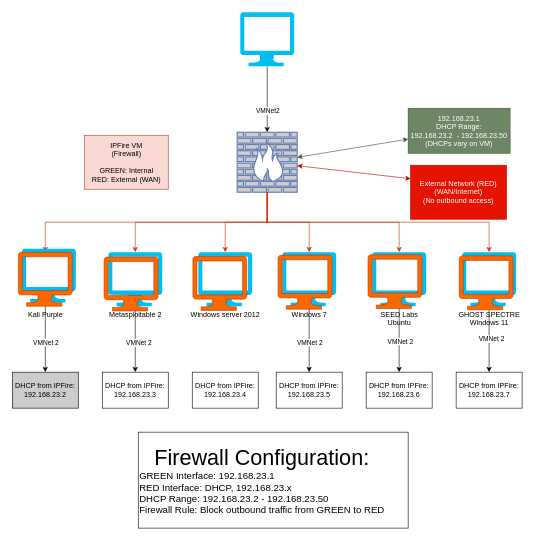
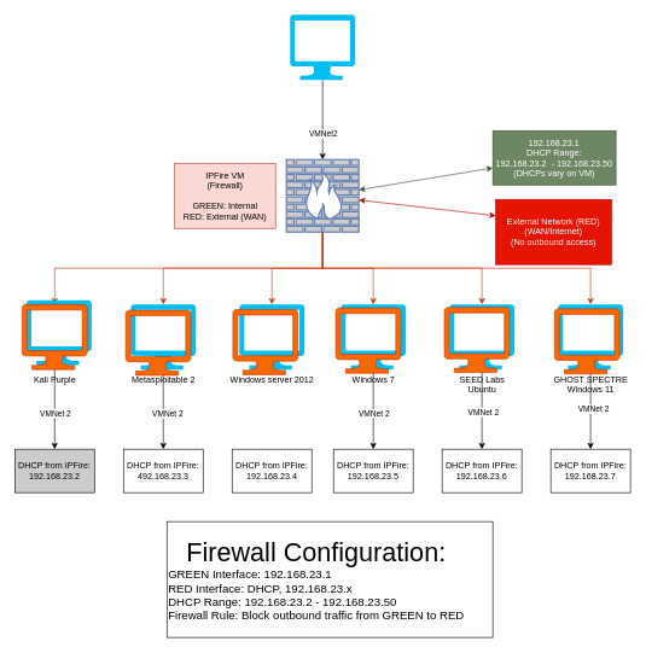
  <mxCell id="0" />
  <mxCell id="1" parent="0" />
  <mxCell id="2" value="&lt;div style=&quot;text-align: center;&quot;&gt;&lt;span style=&quot;font-size: 36px; background-color: initial;&quot;&gt;Firewall Configuration:&lt;/span&gt;&lt;/div&gt;&lt;div&gt;&lt;font size=&quot;3&quot;&gt;GREEN Interface: 192.168.23.1&lt;/font&gt;&lt;/div&gt;&lt;div&gt;&lt;font size=&quot;3&quot;&gt;RED Interface: DHCP, 192.168.23.x&lt;/font&gt;&lt;/div&gt;&lt;div&gt;&lt;font size=&quot;3&quot;&gt;DHCP Range: 192.168.23.2 - 192.168.23.50&lt;/font&gt;&lt;/div&gt;&lt;div&gt;&lt;font size=&quot;3&quot;&gt;Firewall Rule: Block outbound traffic from GREEN to RED&lt;/font&gt;&lt;/div&gt;" style="rounded=0;whiteSpace=wrap;html=1;align=left;" vertex="1" parent="1"><mxGeometry x="230" y="720" width="450" height="160" as="geometry" /></mxCell>
  <mxCell id="3" value="" style="edgeStyle=orthogonalEdgeStyle;rounded=0;orthogonalLoop=1;jettySize=auto;html=1;" edge="1" parent="1" source="5" target="7"><mxGeometry relative="1" as="geometry" /></mxCell>
  <mxCell id="4" value="VMNet2" style="edgeLabel;html=1;align=center;verticalAlign=middle;resizable=0;points=[];" vertex="1" connectable="0" parent="3"><mxGeometry x="0.338" relative="1" as="geometry"><mxPoint as="offset" /></mxGeometry></mxCell>
  <mxCell id="5" value="" style="verticalLabelPosition=bottom;html=1;verticalAlign=top;align=center;strokeColor=none;fillColor=#00BEF2;shape=mxgraph.azure.computer;pointerEvents=1;" vertex="1" parent="1"><mxGeometry x="400" y="20" width="90" height="90" as="geometry" /></mxCell>
  <mxCell id="6" style="edgeStyle=orthogonalEdgeStyle;rounded=0;orthogonalLoop=1;jettySize=auto;html=1;exitX=0.5;exitY=1;exitDx=0;exitDy=0;exitPerimeter=0;fillColor=#fa6800;strokeColor=#C73500;" edge="1" parent="1" source="7" target="40"><mxGeometry relative="1" as="geometry" /></mxCell>
  <mxCell id="7" value="" style="fontColor=#0066CC;verticalAlign=top;verticalLabelPosition=bottom;labelPosition=center;align=center;html=1;outlineConnect=0;fillColor=#CCCCCC;strokeColor=#6881B3;gradientColor=none;gradientDirection=north;strokeWidth=2;shape=mxgraph.networks.firewall;" vertex="1" parent="1"><mxGeometry x="395" y="220" width="100" height="100" as="geometry" /></mxCell>
- <mxCell id="8" value="IPFire VM&lt;div&gt;(Firewall)&lt;/div&gt;&lt;div&gt;&lt;br&gt;&lt;/div&gt;&lt;div&gt;GREEN: Internal&lt;/div&gt;&lt;div&gt;RED: External (WAN)&lt;/div&gt;" style="text;html=1;align=center;verticalAlign=middle;resizable=0;points=[];autosize=1;strokeColor=#ae4132;fillColor=#fad9d5;" vertex="1" parent="1"><mxGeometry x="140" y="225" width="140" height="90" as="geometry" /></mxCell>
+ <mxCell id="8" value="IPFire VM&lt;div&gt;(Firewall)&lt;/div&gt;&lt;div&gt;&lt;br&gt;&lt;/div&gt;&lt;div&gt;GREEN: Internal&lt;/div&gt;&lt;div&gt;RED: External (WAN)&lt;/div&gt;" style="text;html=1;align=center;verticalAlign=middle;resizable=0;points=[];autosize=1;strokeColor=#ae4132;fillColor=#fad9d5;" vertex="1" parent="1"><mxGeometry x="240" y="225" width="140" height="90" as="geometry" /></mxCell>
  <mxCell id="9" value="192.168.23.1&lt;div&gt;DHCP Range:&lt;/div&gt;&lt;div&gt;192.168.23.2&amp;nbsp; - 192.168.23.50&lt;/div&gt;&lt;div&gt;(DHCPs vary on VM)&lt;/div&gt;" style="rounded=0;whiteSpace=wrap;html=1;fillColor=#6d8764;strokeColor=#3A5431;fontColor=#ffffff;" vertex="1" parent="1"><mxGeometry x="680" y="180" width="170" height="75" as="geometry" /></mxCell>
  <mxCell id="10" value="External Network (RED)&lt;div&gt;(WAN/Internet)&lt;/div&gt;&lt;div&gt;(No outbound access)&lt;/div&gt;" style="rounded=0;whiteSpace=wrap;html=1;fillColor=#e51400;strokeColor=#B20000;fontColor=#ffffff;" vertex="1" parent="1"><mxGeometry x="684" y="275" width="160" height="90" as="geometry" /></mxCell>
  <mxCell id="11" value="" style="endArrow=classic;startArrow=classic;html=1;rounded=0;fillColor=#6d8764;strokeColor=#3A5431;" edge="1" parent="1" source="7" target="9"><mxGeometry width="50" height="50" relative="1" as="geometry"><mxPoint x="520" y="290" as="sourcePoint" /><mxPoint x="570" y="240" as="targetPoint" /></mxGeometry></mxCell>
  <mxCell id="12" value="" style="endArrow=classic;startArrow=classic;html=1;rounded=0;entryX=0;entryY=0.25;entryDx=0;entryDy=0;fillColor=#e51400;strokeColor=#B20000;" edge="1" parent="1" source="7" target="10"><mxGeometry width="50" height="50" relative="1" as="geometry"><mxPoint x="630" y="330" as="sourcePoint" /><mxPoint x="680" y="280" as="targetPoint" /></mxGeometry></mxCell>
  <mxCell id="13" style="edgeStyle=orthogonalEdgeStyle;rounded=0;orthogonalLoop=1;jettySize=auto;html=1;exitX=0.5;exitY=1;exitDx=0;exitDy=0;exitPerimeter=0;entryX=0.5;entryY=0;entryDx=0;entryDy=0;" edge="1" parent="1" source="40" target="33"><mxGeometry relative="1" as="geometry" /></mxCell>
  <mxCell id="14" value="VMNet 2" style="edgeLabel;html=1;align=center;verticalAlign=middle;resizable=0;points=[];" vertex="1" connectable="0" parent="13"><mxGeometry x="0.168" y="-1" relative="1" as="geometry"><mxPoint x="1" y="-4" as="offset" /></mxGeometry></mxCell>
  <mxCell id="15" style="edgeStyle=orthogonalEdgeStyle;rounded=0;orthogonalLoop=1;jettySize=auto;html=1;exitX=0.5;exitY=1;exitDx=0;exitDy=0;exitPerimeter=0;entryX=0.5;entryY=0;entryDx=0;entryDy=0;" edge="1" parent="1" source="17" target="34"><mxGeometry relative="1" as="geometry" /></mxCell>
  <mxCell id="16" value="VMNet 2" style="edgeLabel;html=1;align=center;verticalAlign=middle;resizable=0;points=[];" vertex="1" connectable="0" parent="15"><mxGeometry x="0.009" y="2" relative="1" as="geometry"><mxPoint x="3" y="5" as="offset" /></mxGeometry></mxCell>
  <mxCell id="17" value="Metasploitable 2" style="verticalLabelPosition=bottom;html=1;verticalAlign=top;align=center;strokeColor=none;fillColor=#00BEF2;shape=mxgraph.azure.computer;pointerEvents=1;" vertex="1" parent="1"><mxGeometry x="180" y="420" width="90" height="90" as="geometry" /></mxCell>
  <mxCell id="18" value="Windows server 2012" style="verticalLabelPosition=bottom;html=1;verticalAlign=top;align=center;strokeColor=none;fillColor=#00BEF2;shape=mxgraph.azure.computer;pointerEvents=1;" vertex="1" parent="1"><mxGeometry x="330" y="420" width="90" height="90" as="geometry" /></mxCell>
  <mxCell id="19" style="edgeStyle=orthogonalEdgeStyle;rounded=0;orthogonalLoop=1;jettySize=auto;html=1;exitX=0.5;exitY=1;exitDx=0;exitDy=0;exitPerimeter=0;entryX=0.5;entryY=0;entryDx=0;entryDy=0;" edge="1" parent="1" source="21" target="36"><mxGeometry relative="1" as="geometry" /></mxCell>
  <mxCell id="20" value="VMNet 2" style="edgeLabel;html=1;align=center;verticalAlign=middle;resizable=0;points=[];" vertex="1" connectable="0" parent="19"><mxGeometry x="-0.196" y="-4" relative="1" as="geometry"><mxPoint x="4" y="16" as="offset" /></mxGeometry></mxCell>
  <mxCell id="21" value="Windows 7" style="verticalLabelPosition=bottom;html=1;verticalAlign=top;align=center;strokeColor=none;fillColor=#00BEF2;shape=mxgraph.azure.computer;pointerEvents=1;" vertex="1" parent="1"><mxGeometry x="470" y="420" width="90" height="90" as="geometry" /></mxCell>
  <mxCell id="22" style="edgeStyle=orthogonalEdgeStyle;rounded=0;orthogonalLoop=1;jettySize=auto;html=1;exitX=0.5;exitY=1;exitDx=0;exitDy=0;exitPerimeter=0;entryX=0.5;entryY=0;entryDx=0;entryDy=0;" edge="1" parent="1" source="24" target="37"><mxGeometry relative="1" as="geometry" /></mxCell>
  <mxCell id="23" value="VMNet 2" style="edgeLabel;html=1;align=center;verticalAlign=middle;resizable=0;points=[];" vertex="1" connectable="0" parent="22"><mxGeometry x="0.054" y="1" relative="1" as="geometry"><mxPoint as="offset" /></mxGeometry></mxCell>
  <mxCell id="24" value="SEED Labs&lt;div&gt;Ubuntu&lt;/div&gt;" style="verticalLabelPosition=bottom;html=1;verticalAlign=top;align=center;strokeColor=none;fillColor=#00BEF2;shape=mxgraph.azure.computer;pointerEvents=1;" vertex="1" parent="1"><mxGeometry x="620" y="420" width="90" height="90" as="geometry" /></mxCell>
  <mxCell id="25" style="edgeStyle=orthogonalEdgeStyle;rounded=0;orthogonalLoop=1;jettySize=auto;html=1;exitX=0.5;exitY=1;exitDx=0;exitDy=0;exitPerimeter=0;entryX=0.5;entryY=0;entryDx=0;entryDy=0;" edge="1" parent="1" source="27" target="38"><mxGeometry relative="1" as="geometry" /></mxCell>
  <mxCell id="26" value="VMNet 2" style="edgeLabel;html=1;align=center;verticalAlign=middle;resizable=0;points=[];" vertex="1" connectable="0" parent="25"><mxGeometry x="-0.014" y="3" relative="1" as="geometry"><mxPoint as="offset" /></mxGeometry></mxCell>
  <mxCell id="27" value="GHOST SPECTRE&lt;div&gt;Windows 11&lt;/div&gt;" style="verticalLabelPosition=bottom;html=1;verticalAlign=top;align=center;strokeColor=none;fillColor=#00BEF2;shape=mxgraph.azure.computer;pointerEvents=1;" vertex="1" parent="1"><mxGeometry x="770" y="420" width="90" height="90" as="geometry" /></mxCell>
  <mxCell id="28" style="edgeStyle=orthogonalEdgeStyle;rounded=0;orthogonalLoop=1;jettySize=auto;html=1;exitX=0.5;exitY=1;exitDx=0;exitDy=0;exitPerimeter=0;entryX=0.5;entryY=0;entryDx=0;entryDy=0;entryPerimeter=0;fillColor=#fa6800;strokeColor=#C73500;" edge="1" parent="1" source="7" target="17"><mxGeometry relative="1" as="geometry" /></mxCell>
  <mxCell id="29" style="edgeStyle=orthogonalEdgeStyle;rounded=0;orthogonalLoop=1;jettySize=auto;html=1;exitX=0.5;exitY=1;exitDx=0;exitDy=0;exitPerimeter=0;entryX=0.5;entryY=0;entryDx=0;entryDy=0;entryPerimeter=0;fillColor=#fa6800;strokeColor=#C73500;" edge="1" parent="1" source="7" target="18"><mxGeometry relative="1" as="geometry" /></mxCell>
  <mxCell id="30" style="edgeStyle=orthogonalEdgeStyle;rounded=0;orthogonalLoop=1;jettySize=auto;html=1;exitX=0.5;exitY=1;exitDx=0;exitDy=0;exitPerimeter=0;entryX=0.5;entryY=0;entryDx=0;entryDy=0;entryPerimeter=0;fillColor=#fa6800;strokeColor=#C73500;" edge="1" parent="1" source="7" target="21"><mxGeometry relative="1" as="geometry" /></mxCell>
  <mxCell id="31" style="edgeStyle=orthogonalEdgeStyle;rounded=0;orthogonalLoop=1;jettySize=auto;html=1;exitX=0.5;exitY=1;exitDx=0;exitDy=0;exitPerimeter=0;entryX=0.5;entryY=0;entryDx=0;entryDy=0;entryPerimeter=0;fillColor=#fa6800;strokeColor=#C73500;" edge="1" parent="1" source="7" target="24"><mxGeometry relative="1" as="geometry" /></mxCell>
  <mxCell id="32" style="edgeStyle=orthogonalEdgeStyle;rounded=0;orthogonalLoop=1;jettySize=auto;html=1;exitX=0.5;exitY=1;exitDx=0;exitDy=0;exitPerimeter=0;entryX=0.5;entryY=0;entryDx=0;entryDy=0;entryPerimeter=0;fillColor=#fa6800;strokeColor=#C73500;" edge="1" parent="1" source="7" target="27"><mxGeometry relative="1" as="geometry" /></mxCell>
  <mxCell id="33" value="DHCP from IPFire:&lt;div&gt;192.168.23.2&lt;/div&gt;" style="rounded=0;whiteSpace=wrap;html=1;fillColor=#cccccc;" vertex="1" parent="1"><mxGeometry x="20" y="620" width="110" height="60" as="geometry" /></mxCell>
- <mxCell id="34" value="DHCP from IPFire:&lt;div&gt;192.168.23.3&lt;/div&gt;" style="rounded=0;whiteSpace=wrap;html=1;" vertex="1" parent="1"><mxGeometry x="170" y="620" width="110" height="60" as="geometry" /></mxCell>
+ <mxCell id="34" value="DHCP from IPFire:&lt;div&gt;492.168.23.3&lt;/div&gt;" style="rounded=0;whiteSpace=wrap;html=1;" vertex="1" parent="1"><mxGeometry x="170" y="620" width="110" height="60" as="geometry" /></mxCell>
  <mxCell id="35" value="DHCP from IPFire:&lt;div&gt;192.168.23.4&lt;/div&gt;" style="rounded=0;whiteSpace=wrap;html=1;" vertex="1" parent="1"><mxGeometry x="320" y="620" width="110" height="60" as="geometry" /></mxCell>
  <mxCell id="36" value="DHCP from IPFire:&lt;div&gt;192.168.23.5&lt;/div&gt;" style="rounded=0;whiteSpace=wrap;html=1;" vertex="1" parent="1"><mxGeometry x="460" y="620" width="110" height="60" as="geometry" /></mxCell>
  <mxCell id="37" value="DHCP from IPFire:&lt;div&gt;192.168.23.6&lt;/div&gt;" style="rounded=0;whiteSpace=wrap;html=1;" vertex="1" parent="1"><mxGeometry x="610" y="620" width="110" height="60" as="geometry" /></mxCell>
  <mxCell id="38" value="DHCP from IPFire:&lt;div&gt;192.168.23.7&lt;/div&gt;" style="rounded=0;whiteSpace=wrap;html=1;" vertex="1" parent="1"><mxGeometry x="760" y="620" width="110" height="60" as="geometry" /></mxCell>
  <mxCell id="39" value="" style="verticalLabelPosition=bottom;html=1;verticalAlign=top;align=center;strokeColor=none;fillColor=#00BEF2;shape=mxgraph.azure.computer;pointerEvents=1;" vertex="1" parent="1"><mxGeometry x="36" y="414" width="90" height="90" as="geometry" /></mxCell>
  <mxCell id="40" value="Kali Purple" style="verticalLabelPosition=bottom;html=1;verticalAlign=top;align=center;strokeColor=#C73500;fillColor=#fa6800;shape=mxgraph.azure.computer;pointerEvents=1;fontColor=#000000;" vertex="1" parent="1"><mxGeometry x="30" y="420" width="90" height="90" as="geometry" /></mxCell>
  <mxCell id="41" value="" style="verticalLabelPosition=bottom;html=1;verticalAlign=top;align=center;strokeColor=#C73500;fillColor=#fa6800;shape=mxgraph.azure.computer;pointerEvents=1;fontColor=#000000;" vertex="1" parent="1"><mxGeometry x="173" y="428" width="90" height="90" as="geometry" /></mxCell>
  <mxCell id="42" value="" style="verticalLabelPosition=bottom;html=1;verticalAlign=top;align=center;strokeColor=#C73500;fillColor=#fa6800;shape=mxgraph.azure.computer;pointerEvents=1;fontColor=#000000;" vertex="1" parent="1"><mxGeometry x="321" y="427" width="90" height="90" as="geometry" /></mxCell>
  <mxCell id="43" value="" style="verticalLabelPosition=bottom;html=1;verticalAlign=top;align=center;strokeColor=#C73500;fillColor=#fa6800;shape=mxgraph.azure.computer;pointerEvents=1;fontColor=#000000;" vertex="1" parent="1"><mxGeometry x="463" y="425" width="90" height="90" as="geometry" /></mxCell>
  <mxCell id="44" value="" style="verticalLabelPosition=bottom;html=1;verticalAlign=top;align=center;strokeColor=#C73500;fillColor=#fa6800;shape=mxgraph.azure.computer;pointerEvents=1;fontColor=#000000;" vertex="1" parent="1"><mxGeometry x="613" y="424" width="90" height="90" as="geometry" /></mxCell>
  <mxCell id="45" value="" style="verticalLabelPosition=bottom;html=1;verticalAlign=top;align=center;strokeColor=#C73500;fillColor=#fa6800;shape=mxgraph.azure.computer;pointerEvents=1;fontColor=#000000;" vertex="1" parent="1"><mxGeometry x="765" y="426" width="90" height="90" as="geometry" /></mxCell>
